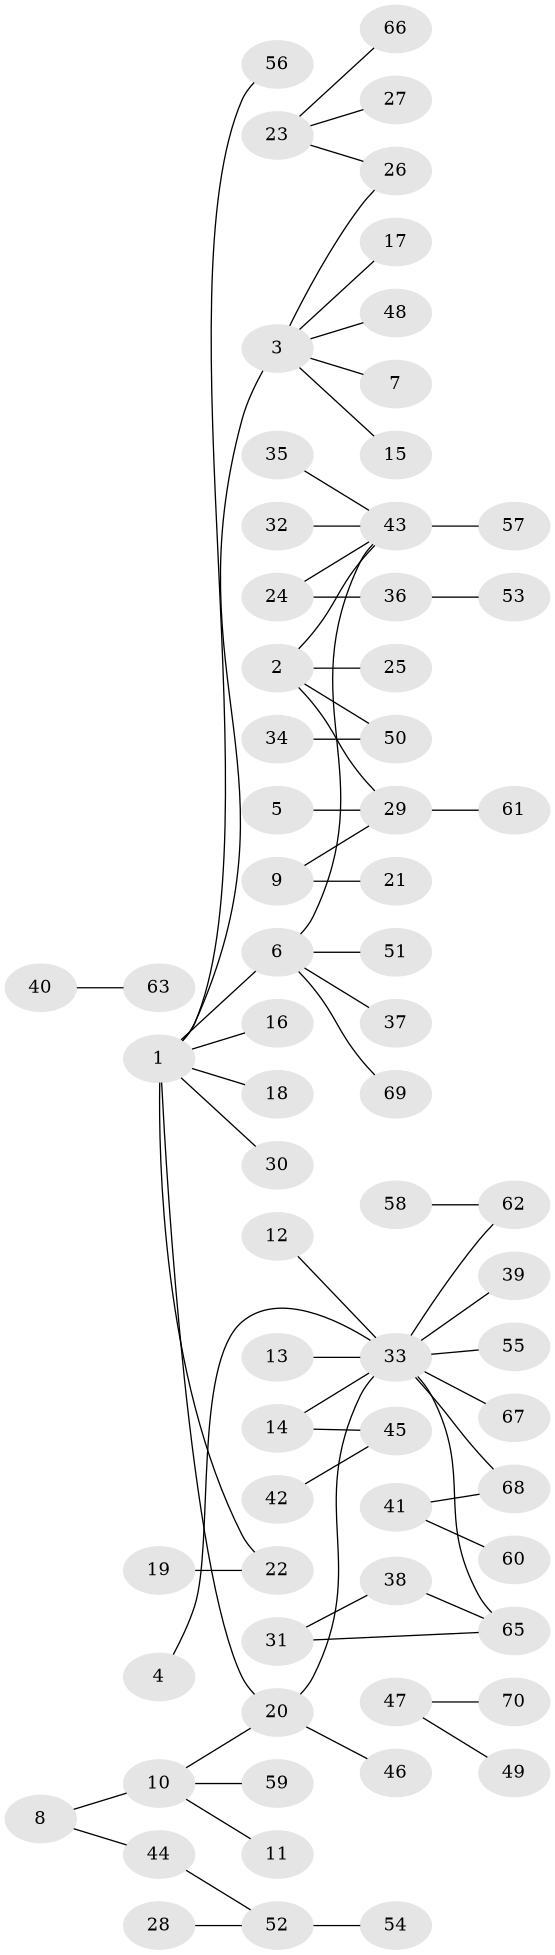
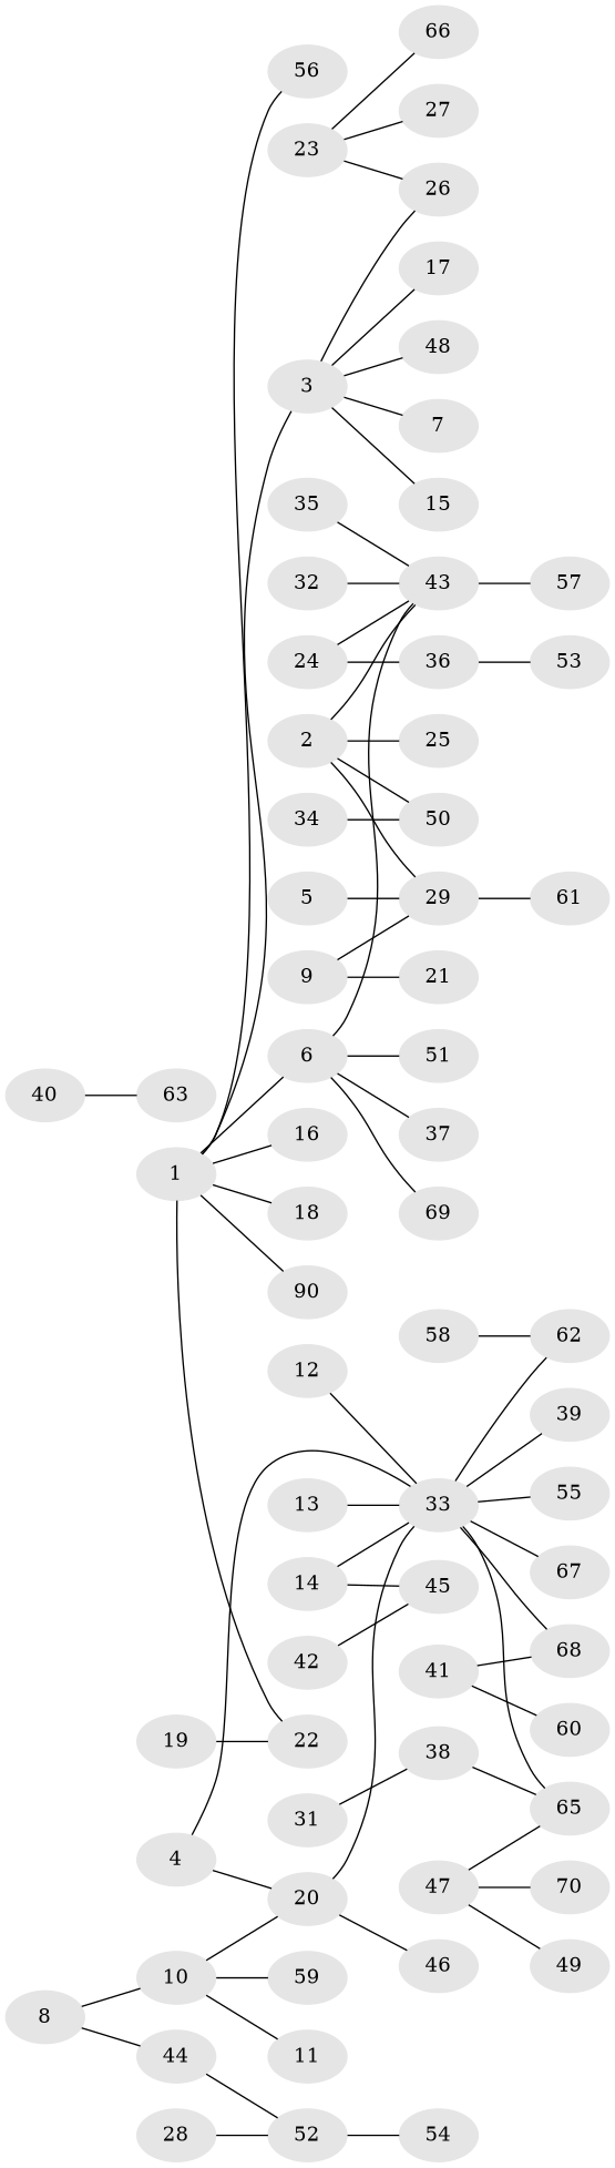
  graph {
    rankdir=LR
    node [color=gray90 style=filled]
    edge [weight=1.0]
    1
    3
    6
    16
    18
    20
    22
-   30
+   30 [label=90]
    56
    7
    15
    17
    26
    48
    43
    37
    51
    69
    33
    46
    2
    25
    29
    50
    61
    57
    4
    39
    55
    62
    65
    67
    68
    5
    8
    10
    44
    11
    59
    52
    9
    21
    12
    13
    14
    45
    19
    23
    27
    66
    24
    36
    53
    40
    63
    28
    54
    31
    38
    32
    34
    35
    41
    60
    42
    47
    49
    70
    58
    1 -- 3
    1 -- 6
    1 -- 16
    1 -- 18
-   1 -- 20
+   4 -- 20
    1 -- 22
    1 -- 30
    1 -- 56
    3 -- 7
    3 -- 15
    3 -- 17
    3 -- 26
    3 -- 48
    6 -- 43
    6 -- 37
    6 -- 51
    6 -- 69
    20 -- 33
    20 -- 46
    43 -- 57
    33 -- 39
    33 -- 55
    33 -- 62
    33 -- 65
    33 -- 67
    33 -- 68
    2 -- 43
    2 -- 25
    2 -- 29
    2 -- 50
    29 -- 61
    4 -- 33
    5 -- 29
    8 -- 10
    8 -- 44
    10 -- 20
    10 -- 11
    10 -- 59
    44 -- 52
    52 -- 54
    9 -- 29
    9 -- 21
    12 -- 33
    13 -- 33
    14 -- 33
    14 -- 45
    19 -- 22
    23 -- 26
    23 -- 27
    23 -- 66
    24 -- 43
    24 -- 36
    36 -- 53
    40 -- 63
    28 -- 52
    31 -- 38
    38 -- 65
    32 -- 43
    34 -- 50
    35 -- 43
    41 -- 68
    41 -- 60
    42 -- 45
-   31 -- 65
+   47 -- 65
    47 -- 49
    47 -- 70
    58 -- 62
  }
